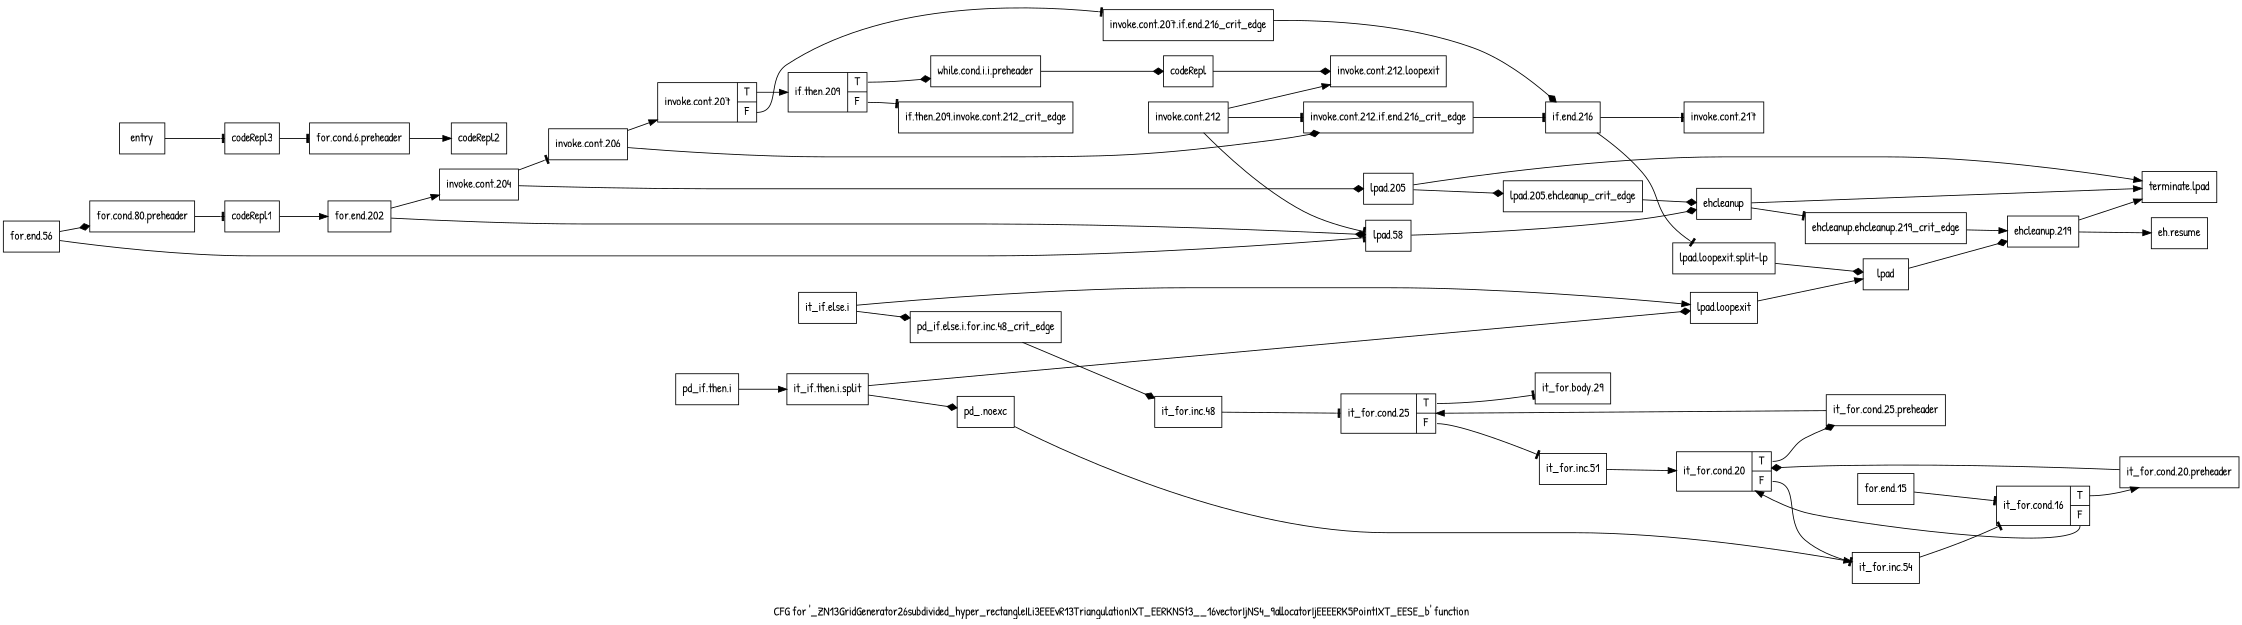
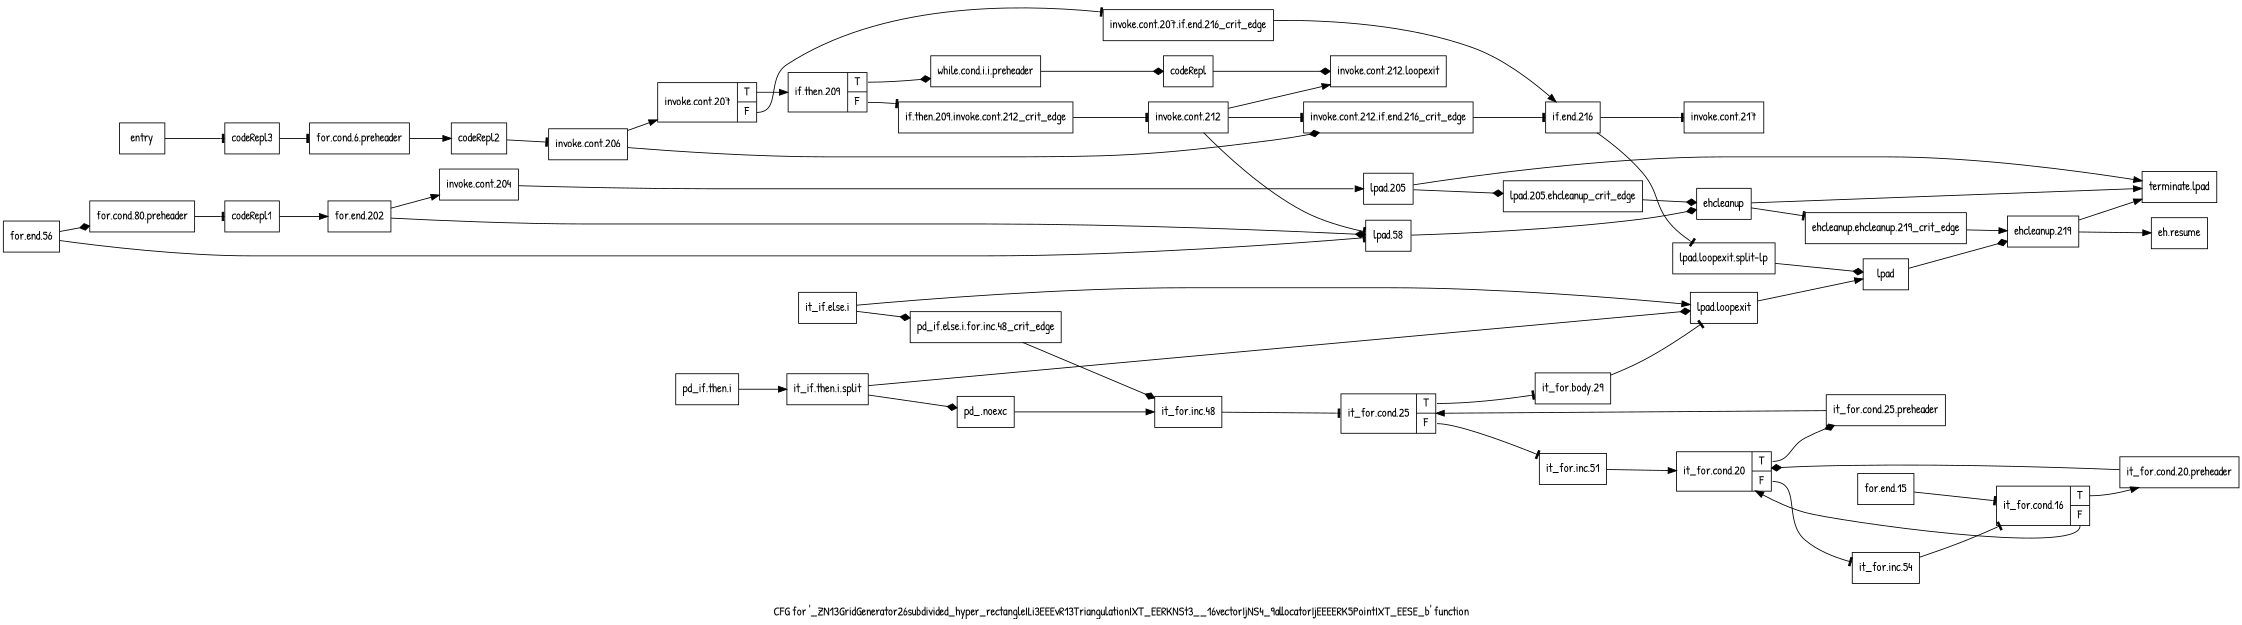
  digraph {
    fontname="Patrick Hand"
    label="CFG for '_ZN13GridGenerator26subdivided_hyper_rectangleILi3EEEvR13TriangulationIXT_EERKNSt3__16vectorIjNS4_9allocatorIjEEEERK5PointIXT_EESE_b' function"
    rankdir=LR
    node [fontname="Patrick Hand" shape=record]
    edge [arrowhead=tee fontname="Patrick Hand"]
    n1 [label="{entry}"]
    n2 [label="{codeRepl3}"]
    n3 [label="{for.cond.6.preheader}"]
    n4 [label="{codeRepl2}"]
    n5 [label="{for.end.15}"]
    n6 [label="{it_for.cond.16|{<s0>T|<s1>F}}"]
    n7 [label="{it_for.cond.20.preheader}"]
    n8 [label="{it_for.cond.20|{<s0>T|<s1>F}}"]
    n9 [label="{for.end.56}"]
    n10 [label="{for.cond.80.preheader}"]
    n11 [label="{lpad.58}"]
    n12 [label="{it_for.cond.25.preheader}"]
    n13 [label="{it_for.inc.54}"]
    n14 [label="{codeRepl1}"]
    n15 [label="{ehcleanup}"]
    n16 [label="{it_for.cond.25|{<s0>T|<s1>F}}"]
    n17 [label="{it_for.body.29}"]
    n18 [label="{it_for.inc.51}"]
    n19 [label="{lpad.loopexit}"]
    n20 [label="{lpad}"]
    n21 [label="{pd_if.then.i}"]
    n22 [label="{it_if.then.i.split}"]
    n23 [label="{it_if.else.i}"]
    n24 [label="{pd_if.else.i.for.inc.48_crit_edge}"]
    n25 [label="{ehcleanup.219}"]
    n26 [label="{pd_.noexc}"]
    n27 [label="{it_for.inc.48}"]
    n28 [label="{terminate.lpad}"]
    n29 [label="{eh.resume}"]
    n30 [label="{lpad.loopexit.split-lp}"]
    n31 [label="{for.end.202}"]
    n32 [label="{ehcleanup.ehcleanup.219_crit_edge}"]
    n33 [label="{invoke.cont.204}"]
    n34 [label="{invoke.cont.206}"]
    n35 [label="{lpad.205}"]
    n36 [label="{invoke.cont.207|{<s0>T|<s1>F}}"]
    n37 [label="{invoke.cont.212.if.end.216_crit_edge}"]
    n38 [label="{lpad.205.ehcleanup_crit_edge}"]
    n39 [label="{if.then.209|{<s0>T|<s1>F}}"]
    n40 [label="{invoke.cont.207.if.end.216_crit_edge}"]
    n41 [label="{while.cond.i.i.preheader}"]
    n42 [label="{if.then.209.invoke.cont.212_crit_edge}"]
    n43 [label="{if.end.216}"]
    n44 [label="{codeRepl}"]
    n45 [label="{invoke.cont.212}"]
    n46 [label="{invoke.cont.217}"]
    n47 [label="{invoke.cont.212.loopexit}"]
    n1 -> n2
    n2 -> n3
    n3 -> n4 [arrowhead=normal]
    n5 -> n6
    n6 -> n7 [arrowhead=normal tailport=s0]
    n6 -> n8 [arrowhead=normal tailport=s1]
    n7 -> n8 [arrowhead=diamond]
    n8 -> n12 [arrowhead=diamond tailport=s0]
    n8 -> n13 [tailport=s1]
    n9 -> n10 [arrowhead=diamond]
    n9 -> n11
    n10 -> n14
    n11 -> n15 [arrowhead=diamond]
    n12 -> n16 [arrowhead=normal]
    n13 -> n6
    n14 -> n31 [arrowhead=normal]
    n15 -> n28 [arrowhead=normal]
    n15 -> n32
    n16 -> n17 [tailport=s0]
    n16 -> n18 [tailport=s1]
+   n17 -> n19
    n18 -> n8 [arrowhead=normal]
    n19 -> n20 [arrowhead=normal]
    n20 -> n25 [arrowhead=diamond]
    n21 -> n22 [arrowhead=normal]
    n22 -> n19 [arrowhead=diamond]
    n22 -> n26 [arrowhead=diamond]
    n23 -> n19 [arrowhead=normal]
    n23 -> n24 [arrowhead=diamond]
    n24 -> n27 [arrowhead=diamond]
    n25 -> n28 [arrowhead=normal]
    n25 -> n29 [arrowhead=normal]
-   n26 -> n13 [arrowhead=normal]
+   n26 -> n27 [arrowhead=normal]
    n27 -> n16
    n30 -> n20 [arrowhead=diamond]
    n31 -> n11 [arrowhead=diamond]
    n31 -> n33 [arrowhead=normal]
    n32 -> n25 [arrowhead=normal]
-   n33 -> n34
-   n33 -> n35 [arrowhead=diamond]
+   n4 -> n34
+   n33 -> n35 [arrowhead=normal]
    n34 -> n36 [arrowhead=normal]
    n34 -> n37 [arrowhead=diamond]
    n35 -> n28 [arrowhead=normal]
    n35 -> n38 [arrowhead=diamond]
    n36 -> n39 [arrowhead=normal tailport=s0]
    n36 -> n40 [tailport=s1]
    n37 -> n43
    n38 -> n15 [arrowhead=diamond]
    n39 -> n41 [arrowhead=diamond tailport=s0]
    n39 -> n42 [tailport=s1]
-   n40 -> n43 [arrowhead=diamond]
+   n40 -> n43 [arrowhead=normal]
    n41 -> n44 [arrowhead=diamond]
+   n42 -> n45
    n43 -> n30
    n43 -> n46
    n44 -> n47 [arrowhead=diamond]
    n45 -> n11
    n45 -> n37
    n45 -> n47 [arrowhead=normal]
  }
